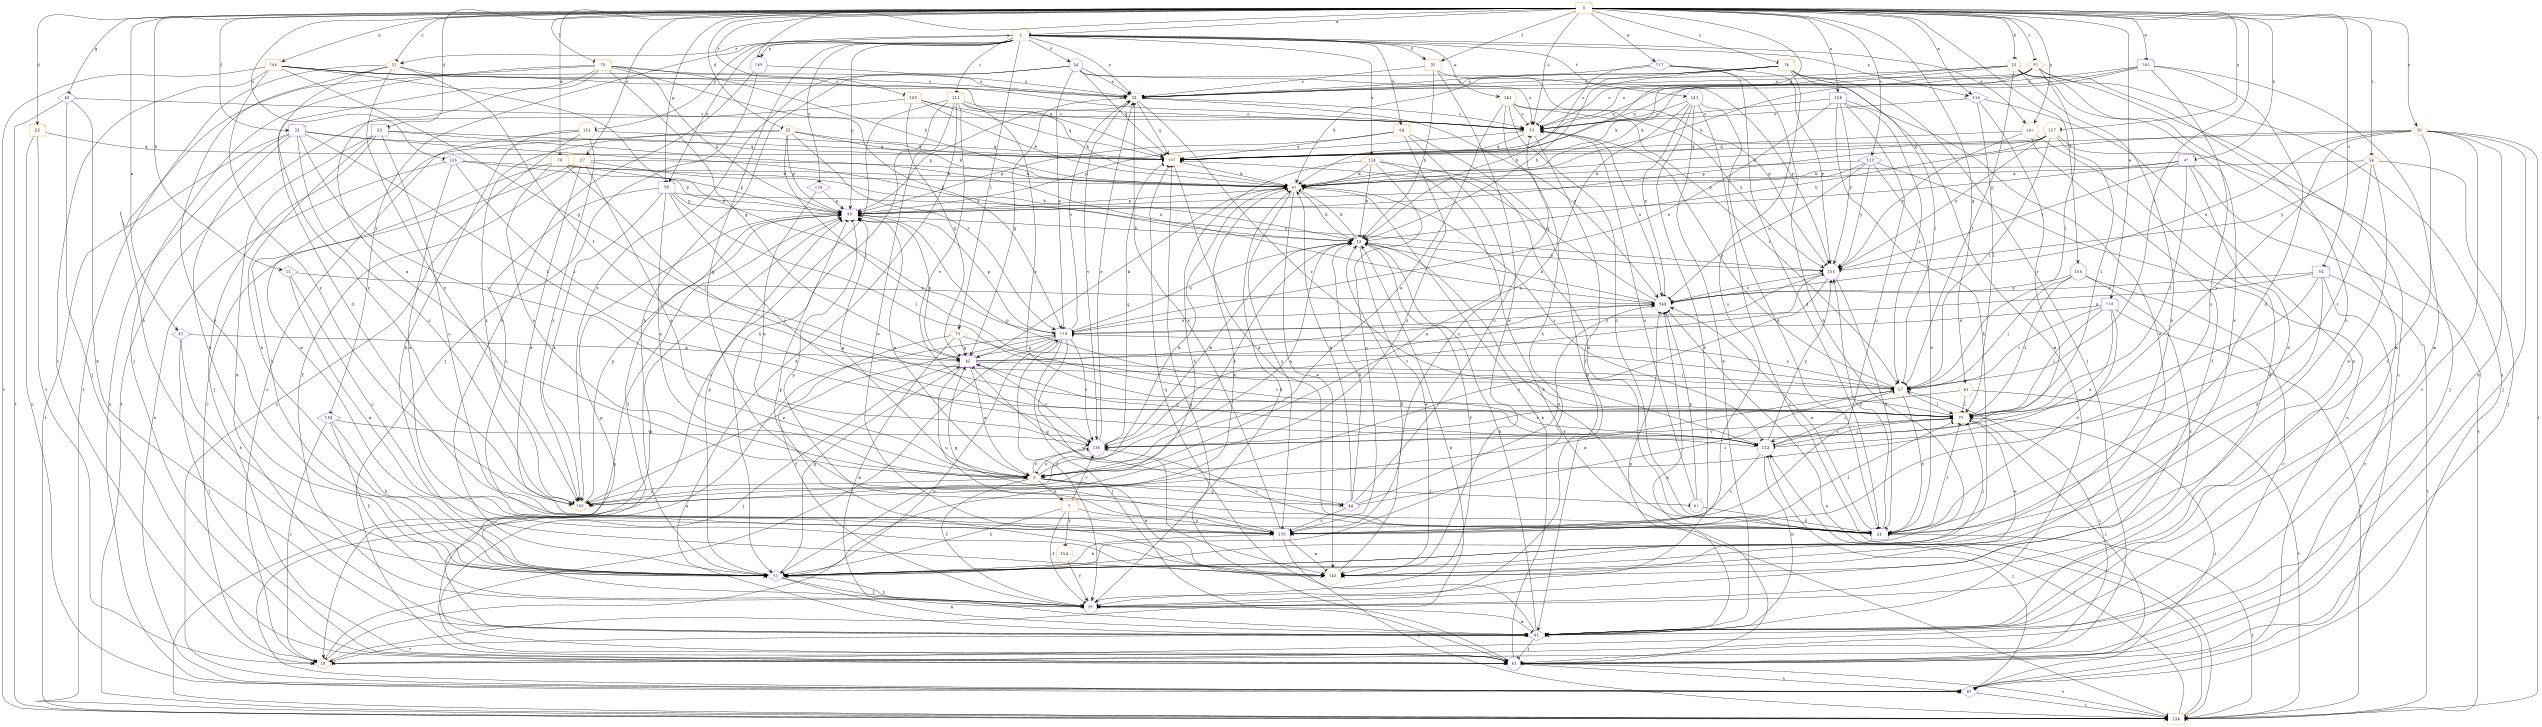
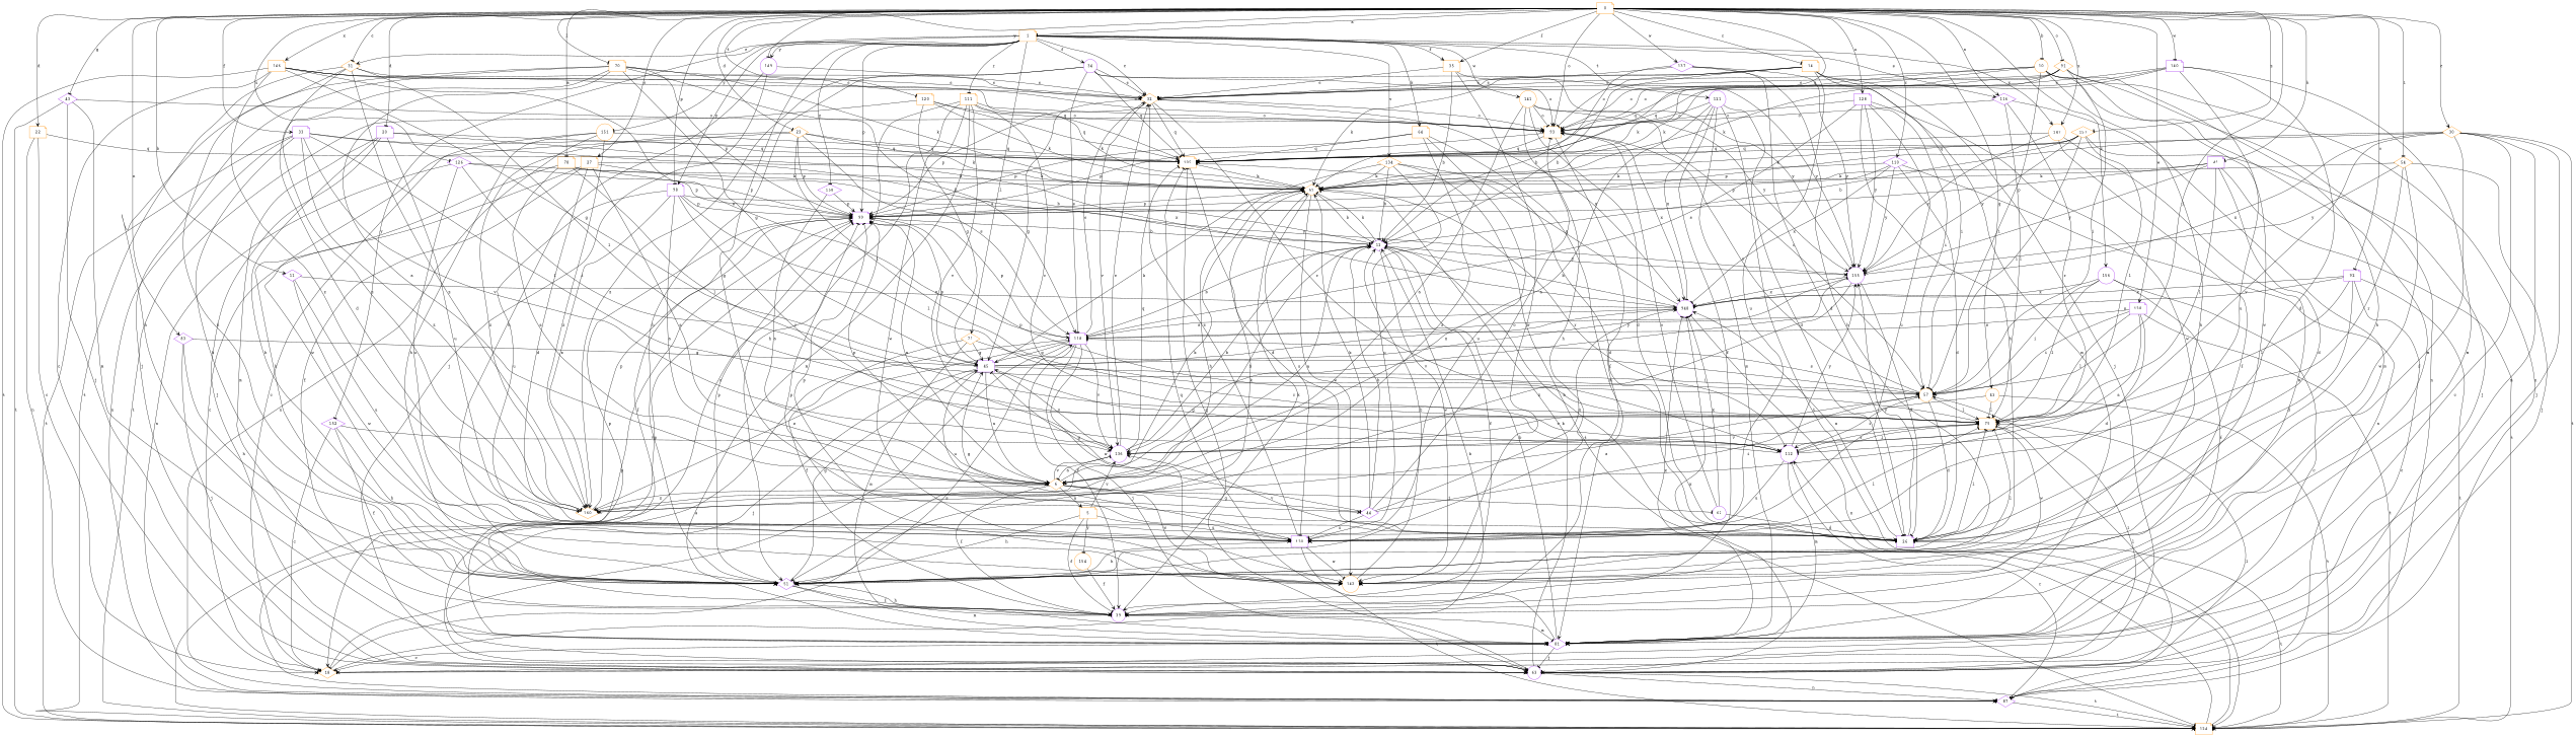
  strict digraph {
    fontname="Courier Prime"
    node [color=darkorange fontname="Courier Prime" shape=note]
    edge [arrowhead=vee fontname="Courier Prime"]
    0
    1
    10 [shape=circle]
    11 [color=purple shape=diamond]
    14
    20 [color=purple]
    22
    23 [shape=diamond]
    27
    30 [shape=diamond]
    31 [shape=diamond]
    33 [color=purple]
    35
    42 [shape=circle]
    43 [color=purple shape=diamond]
    49 [color=purple]
    54 [shape=diamond]
    57 [shape=circle]
    70
    78
    83 [color=purple shape=diamond]
    91 [shape=diamond]
    92 [color=purple]
    93
    98 [color=purple]
    105
    110 [color=purple shape=diamond]
    116 [color=purple shape=diamond]
    120
    126 [color=purple shape=diamond]
    128 [color=purple]
    137 [color=purple shape=diamond]
    138 [color=purple]
    140 [color=purple]
    146
    147 [shape=circle]
    149 [color=purple shape=circle]
    156 [color=purple shape=circle]
-   157 [shape=circle]
+   157 [shape=diamond]
    32 [shape=diamond]
    n41 [color=purple label=34 shape=circle]
    44 [color=purple shape=diamond]
    64
    73 [shape=diamond]
    99 [color=purple]
    111
    121 [color=purple shape=circle]
    134 [shape=diamond]
    141 [shape=circle]
    151 [shape=circle]
    152 [color=purple shape=diamond]
    158 [color=purple shape=diamond]
    51 [color=purple shape=diamond]
    142 [shape=circle]
    69 [shape=diamond]
    81 [color=purple shape=diamond]
    87 [color=purple shape=diamond]
    130 [color=purple]
    n59 [color=purple label=948 shape=circle]
    12 [color=purple shape=diamond]
    63 [color=purple shape=circle]
    18 [shape=diamond]
    160 [shape=diamond]
    118 [color=purple]
    39 [color=purple shape=circle]
    6 [shape=diamond]
    26 [color=purple]
    136 [color=purple shape=circle]
    124
    75
    155 [color=purple shape=circle]
    112 [color=purple shape=circle]
    45 [color=purple]
    5
    154 [shape=circle]
    62 [color=purple shape=circle]
    0 -> 1 [arrowhead=tee label=a]
    0 -> 10 [arrowhead=tee label=b]
    0 -> 11 [label=b]
    0 -> 14 [arrowhead=tee label=c]
    0 -> 20 [arrowhead=tee label=d]
    0 -> 22 [label=d]
    0 -> 23 [arrowhead=tee label=d]
    0 -> 27 [label=e]
    0 -> 30 [label=e]
    0 -> 31 [arrowhead=tee label=e]
    0 -> 33 [label=f]
    0 -> 35 [label=f]
    0 -> 42 [label=g]
    0 -> 43 [arrowhead=tee label=g]
    0 -> 49 [arrowhead=tee label=h]
    0 -> 54 [arrowhead=tee label=i]
    0 -> 57 [label=i]
    0 -> 70 [arrowhead=tee label=l]
    0 -> 78 [arrowhead=tee label=m]
    0 -> 83 [label=n]
    0 -> 91 [arrowhead=tee label=o]
    0 -> 92 [arrowhead=tee label=o]
    0 -> 93 [label=o]
    0 -> 98 [arrowhead=tee label=p]
    0 -> 105 [label=q]
    0 -> 110 [label=r]
    0 -> 116 [label=s]
    0 -> 120 [arrowhead=tee label=t]
    0 -> 126 [arrowhead=tee label=u]
    0 -> 128 [label=u]
    0 -> 137 [label=w]
    0 -> 138 [label=w]
    0 -> 140 [arrowhead=tee label=w]
    0 -> 146 [label=x]
    0 -> 147 [label=x]
    0 -> 149 [arrowhead=tee label=y]
    0 -> 156 [label=z]
    0 -> 157 [arrowhead=tee label=z]
    1 -> 31 [label=e]
    1 -> 35 [label=f]
    1 -> 98 [label=p]
    1 -> 116 [label=s]
    1 -> 147 [label=x]
    1 -> 149 [label=y]
    1 -> 32 [label=e]
    1 -> n41 [label=f]
    1 -> 44 [label=g]
    1 -> 64 [label=k]
    1 -> 73 [label=l]
    1 -> 99 [label=p]
    1 -> 111 [arrowhead=tee label=r]
    1 -> 121 [label=t]
    1 -> 134 [label=v]
    1 -> 141 [label=w]
    1 -> 151 [arrowhead=tee label=y]
    1 -> 152 [arrowhead=tee label=y]
    1 -> 158 [arrowhead=tee label=z]
    10 -> 57 [arrowhead=tee label=i]
    10 -> 93 [arrowhead=tee label=o]
    10 -> 32 [arrowhead=tee label=e]
    10 -> 51 [arrowhead=tee label=h]
    10 -> 142 [arrowhead=tee label=w]
    10 -> 69 [label=k]
    10 -> 81 [label=m]
    10 -> 87 [arrowhead=tee label=n]
    11 -> 142 [label=w]
    11 -> 130 [label=u]
    11 -> n59 [label=x]
    14 -> 57 [arrowhead=tee label=i]
    14 -> 93 [arrowhead=tee label=o]
    14 -> 32 [arrowhead=tee label=e]
    14 -> 69 [label=k]
    14 -> 81 [label=m]
    14 -> 130 [label=u]
    14 -> 12 [label=b]
    14 -> 63 [arrowhead=tee label=j]
    20 -> 105 [arrowhead=tee label=q]
    20 -> 51 [label=h]
    20 -> 81 [label=m]
    20 -> 130 [arrowhead=tee label=u]
    20 -> n59 [label=x]
    20 -> 63 [label=j]
    22 -> 105 [arrowhead=tee label=q]
    22 -> 87 [arrowhead=tee label=n]
    22 -> 18 [label=c]
    23 -> 57 [label=i]
    23 -> 105 [arrowhead=tee label=q]
    23 -> 99 [label=p]
    23 -> 142 [label=w]
    23 -> 69 [arrowhead=tee label=k]
    23 -> 160 [arrowhead=tee label=z]
    23 -> 118 [label=s]
    27 -> 69 [label=k]
    27 -> 12 [arrowhead=tee label=b]
    27 -> 18 [arrowhead=tee label=c]
    27 -> 39 [arrowhead=tee label=f]
    27 -> 6 [arrowhead=tee label=a]
    27 -> 26 [arrowhead=tee label=d]
    30 -> 105 [arrowhead=tee label=q]
    30 -> 81 [label=m]
    30 -> n59 [arrowhead=tee label=x]
    30 -> 12 [arrowhead=tee label=b]
    30 -> 63 [arrowhead=tee label=j]
    30 -> 18 [label=c]
    30 -> 39 [arrowhead=tee label=f]
    30 -> 136 [arrowhead=tee label=v]
    30 -> 124 [arrowhead=tee label=t]
    31 -> 32 [arrowhead=tee label=e]
    31 -> 51 [label=h]
    31 -> 160 [label=z]
    31 -> 26 [arrowhead=tee label=d]
    31 -> 124 [label=t]
    31 -> 75 [arrowhead=tee label=l]
    33 -> 105 [arrowhead=tee label=q]
    33 -> 51 [arrowhead=tee label=h]
    33 -> 87 [label=n]
    33 -> 12 [arrowhead=tee label=b]
    33 -> 160 [arrowhead=tee label=z]
    33 -> 136 [label=v]
    33 -> 124 [arrowhead=tee label=t]
    33 -> 75 [arrowhead=tee label=l]
    35 -> 32 [arrowhead=tee label=e]
    35 -> 142 [label=w]
    35 -> 12 [label=b]
    35 -> 155 [label=y]
    42 -> 136 [arrowhead=tee label=v]
    42 -> 124 [arrowhead=tee label=t]
    42 -> 75 [arrowhead=tee label=l]
    43 -> 93 [arrowhead=tee label=o]
    43 -> 81 [arrowhead=tee label=m]
    43 -> 63 [arrowhead=tee label=j]
    43 -> 124 [label=t]
    49 -> 99 [arrowhead=tee label=p]
    49 -> 69 [label=k]
    49 -> 26 [arrowhead=tee label=d]
    49 -> 124 [label=t]
    49 -> 75 [label=l]
    49 -> 155 [label=y]
    54 -> 142 [label=w]
    54 -> 69 [arrowhead=tee label=k]
    54 -> 63 [arrowhead=tee label=j]
    54 -> 155 [arrowhead=tee label=y]
    54 -> 112 [arrowhead=tee label=r]
    57 -> 93 [label=o]
    57 -> 160 [label=z]
    57 -> 118 [arrowhead=tee label=s]
    57 -> 26 [label=d]
    57 -> 75 [label=l]
    70 -> 32 [arrowhead=tee label=e]
    70 -> 99 [arrowhead=tee label=p]
    70 -> 51 [label=h]
    70 -> 69 [arrowhead=tee label=k]
    70 -> 63 [label=j]
    70 -> 160 [arrowhead=tee label=z]
    70 -> 118 [label=s]
    70 -> 6 [arrowhead=tee label=a]
    70 -> 45 [label=g]
    78 -> 99 [arrowhead=tee label=p]
    78 -> 51 [label=h]
    78 -> 69 [arrowhead=tee label=k]
    78 -> 6 [label=a]
    78 -> 75 [label=l]
    83 -> 51 [arrowhead=tee label=h]
    83 -> 63 [label=j]
    83 -> 45 [arrowhead=tee label=g]
    91 -> 57 [label=i]
    91 -> 93 [label=o]
    91 -> 105 [arrowhead=tee label=q]
    91 -> 32 [label=e]
    91 -> 51 [label=h]
    91 -> 69 [arrowhead=tee label=k]
    91 -> 87 [arrowhead=tee label=n]
    92 -> n59 [arrowhead=tee label=x]
    92 -> 18 [arrowhead=tee label=c]
    92 -> 118 [arrowhead=tee label=s]
    92 -> 26 [arrowhead=tee label=d]
    92 -> 124 [arrowhead=tee label=t]
    92 -> 75 [label=l]
    93 -> 105 [arrowhead=tee label=q]
    93 -> 99 [label=p]
    93 -> n59 [label=x]
    93 -> 39 [label=f]
    98 -> 99 [label=p]
    98 -> 130 [label=u]
    98 -> 160 [label=z]
    98 -> 6 [label=a]
    98 -> 75 [label=l]
    98 -> 155 [arrowhead=tee label=y]
    98 -> 112 [label=r]
    105 -> 69 [label=k]
    105 -> 26 [arrowhead=tee label=d]
    110 -> 99 [label=p]
    110 -> 69 [label=k]
    110 -> 87 [label=n]
    110 -> n59 [arrowhead=tee label=x]
    110 -> 26 [label=d]
    110 -> 155 [label=y]
    116 -> 93 [label=o]
    116 -> 81 [arrowhead=tee label=m]
    116 -> 75 [label=l]
    116 -> 112 [label=r]
    120 -> 93 [label=o]
    120 -> 105 [label=q]
    120 -> 69 [arrowhead=tee label=k]
    120 -> 124 [arrowhead=tee label=t]
    120 -> 45 [arrowhead=tee label=g]
    126 -> 57 [label=i]
    126 -> 99 [label=p]
    126 -> 69 [arrowhead=tee label=k]
    126 -> 87 [label=n]
    126 -> 130 [label=u]
    128 -> 57 [label=i]
    128 -> 93 [label=o]
    128 -> 51 [arrowhead=tee label=h]
    128 -> 142 [label=w]
    128 -> 130 [label=u]
    128 -> 118 [arrowhead=tee label=s]
    128 -> 155 [label=y]
    137 -> 32 [arrowhead=tee label=e]
    137 -> 51 [label=h]
    137 -> 12 [label=b]
    137 -> 26 [arrowhead=tee label=d]
    137 -> 155 [label=y]
    138 -> 57 [label=i]
    138 -> 118 [arrowhead=tee label=s]
    138 -> 6 [label=a]
    138 -> 26 [label=d]
    138 -> 124 [arrowhead=tee label=t]
    138 -> 75 [arrowhead=tee label=l]
    140 -> 105 [label=q]
    140 -> 32 [arrowhead=tee label=e]
    140 -> 69 [label=k]
    140 -> 81 [arrowhead=tee label=m]
    140 -> 130 [arrowhead=tee label=u]
    140 -> 26 [label=d]
    146 -> 93 [arrowhead=tee label=o]
    146 -> 105 [label=q]
    146 -> 32 [label=e]
    146 -> 18 [arrowhead=tee label=c]
    146 -> 160 [label=z]
    146 -> 118 [label=s]
    146 -> 124 [arrowhead=tee label=t]
    146 -> 45 [label=g]
    147 -> 105 [label=q]
    147 -> 81 [label=m]
    147 -> 39 [label=f]
    147 -> 155 [label=y]
    149 -> 32 [label=e]
    149 -> 51 [label=h]
    149 -> 63 [arrowhead=tee label=j]
    156 -> 57 [arrowhead=tee label=i]
    156 -> n59 [arrowhead=tee label=x]
    156 -> 18 [arrowhead=tee label=c]
    156 -> 39 [label=f]
    156 -> 75 [arrowhead=tee label=l]
    157 -> 57 [arrowhead=tee label=i]
    157 -> 105 [arrowhead=tee label=q]
    157 -> 99 [arrowhead=tee label=p]
    157 -> 69 [label=k]
    157 -> 63 [label=j]
    157 -> 75 [label=l]
    157 -> 155 [arrowhead=tee label=y]
    32 -> 93 [label=o]
    32 -> 105 [label=q]
    32 -> 99 [label=p]
    32 -> n59 [label=x]
    32 -> 136 [label=v]
    32 -> 112 [arrowhead=tee label=r]
    32 -> 45 [label=g]
    n41 -> 93 [label=o]
    n41 -> 105 [arrowhead=tee label=q]
    n41 -> 32 [label=e]
    n41 -> 51 [label=h]
    n41 -> 160 [label=z]
    n41 -> 118 [arrowhead=tee label=s]
    n41 -> 155 [arrowhead=tee label=y]
    44 -> 57 [arrowhead=tee label=i]
    44 -> 93 [arrowhead=tee label=o]
    44 -> 69 [label=k]
    44 -> 130 [arrowhead=tee label=u]
    44 -> n59 [label=x]
    44 -> 12 [label=b]
    44 -> 45 [arrowhead=tee label=g]
    64 -> 105 [label=q]
    64 -> 99 [arrowhead=tee label=p]
    64 -> 81 [label=m]
    64 -> 130 [arrowhead=tee label=u]
    64 -> 160 [arrowhead=tee label=z]
    73 -> 81 [label=m]
    73 -> 39 [arrowhead=tee label=f]
    73 -> 112 [label=r]
    73 -> 45 [label=g]
    99 -> 12 [arrowhead=tee label=b]
    99 -> 39 [label=f]
    99 -> 6 [label=a]
    111 -> 93 [arrowhead=tee label=o]
    111 -> 51 [label=h]
    111 -> 142 [label=w]
    111 -> 69 [arrowhead=tee label=k]
    111 -> 81 [arrowhead=tee label=m]
    111 -> 18 [label=c]
    111 -> 136 [arrowhead=tee label=v]
    111 -> 112 [label=r]
    121 -> 93 [arrowhead=tee label=o]
    121 -> 81 [label=m]
    121 -> n59 [arrowhead=tee label=x]
    121 -> 39 [arrowhead=tee label=f]
    121 -> 6 [arrowhead=tee label=a]
    121 -> 26 [arrowhead=tee label=d]
    121 -> 124 [arrowhead=tee label=t]
    134 -> 51 [label=h]
    134 -> 69 [label=k]
    134 -> 130 [arrowhead=tee label=u]
    134 -> 12 [arrowhead=tee label=b]
    134 -> 26 [arrowhead=tee label=d]
    134 -> 124 [arrowhead=tee label=t]
    141 -> 57 [arrowhead=tee label=i]
    141 -> 93 [arrowhead=tee label=o]
    141 -> 51 [label=h]
    141 -> 6 [label=a]
    141 -> 26 [arrowhead=tee label=d]
    141 -> 155 [label=y]
    151 -> 105 [arrowhead=tee label=q]
    151 -> 51 [arrowhead=tee label=h]
    151 -> 87 [arrowhead=tee label=n]
    151 -> 18 [label=c]
    151 -> 160 [label=z]
    152 -> 51 [label=h]
    152 -> 18 [label=c]
    152 -> 39 [arrowhead=tee label=f]
    152 -> 136 [label=v]
    158 -> 99 [label=p]
    158 -> 6 [arrowhead=tee label=a]
    51 -> 99 [arrowhead=tee label=p]
    51 -> 69 [arrowhead=tee label=k]
    51 -> 81 [arrowhead=tee label=m]
    51 -> 39 [arrowhead=tee label=f]
    51 -> 75 [arrowhead=tee label=l]
    51 -> 45 [label=g]
    142 -> 99 [arrowhead=tee label=p]
    142 -> 12 [label=b]
    69 -> 99 [label=p]
    69 -> 142 [label=w]
    69 -> 130 [arrowhead=tee label=u]
    69 -> 12 [arrowhead=tee label=b]
    69 -> 112 [arrowhead=tee label=r]
    81 -> 105 [arrowhead=tee label=q]
    81 -> 99 [label=p]
    81 -> n59 [arrowhead=tee label=x]
    81 -> 12 [arrowhead=tee label=b]
    81 -> 63 [arrowhead=tee label=j]
    81 -> 18 [label=c]
    87 -> 118 [arrowhead=tee label=s]
    87 -> 124 [label=t]
    87 -> 75 [label=l]
    87 -> 112 [arrowhead=tee label=r]
    130 -> 32 [arrowhead=tee label=e]
    130 -> 51 [label=h]
    130 -> 142 [arrowhead=tee label=w]
    130 -> 124 [arrowhead=tee label=t]
    130 -> 75 [arrowhead=tee label=l]
    130 -> 45 [label=g]
    n59 -> 105 [arrowhead=tee label=q]
    n59 -> 12 [arrowhead=tee label=b]
    n59 -> 118 [arrowhead=tee label=s]
    12 -> 142 [label=w]
    12 -> 69 [arrowhead=tee label=k]
    12 -> 39 [arrowhead=tee label=f]
    12 -> 6 [label=a]
    12 -> 155 [label=y]
    63 -> 57 [label=i]
    63 -> 105 [arrowhead=tee label=q]
    63 -> 99 [arrowhead=tee label=p]
    63 -> 69 [arrowhead=tee label=k]
    63 -> 87 [arrowhead=tee label=n]
    63 -> n59 [arrowhead=tee label=x]
    63 -> 124 [arrowhead=tee label=t]
    63 -> 75 [arrowhead=tee label=l]
    18 -> 12 [label=b]
    18 -> 118 [label=s]
    160 -> 99 [label=p]
    160 -> 69 [arrowhead=tee label=k]
    118 -> 32 [label=e]
    118 -> 99 [arrowhead=tee label=p]
    118 -> 142 [label=w]
    118 -> 12 [label=b]
    118 -> 63 [label=j]
    118 -> 18 [arrowhead=tee label=c]
    118 -> 160 [label=z]
    118 -> 39 [label=f]
    118 -> 136 [label=v]
    118 -> 45 [label=g]
    39 -> 51 [label=h]
    39 -> 69 [label=k]
    39 -> 81 [arrowhead=tee label=m]
    6 -> 44 [arrowhead=tee label=g]
    6 -> 99 [label=p]
    6 -> 142 [label=w]
    6 -> 12 [arrowhead=tee label=b]
    6 -> 160 [label=z]
    6 -> 39 [label=f]
    6 -> 136 [arrowhead=tee label=v]
    6 -> 5 [label=a]
    6 -> 62 [arrowhead=tee label=j]
    26 -> 99 [arrowhead=tee label=p]
    26 -> n59 [label=x]
    26 -> 12 [arrowhead=tee label=b]
    26 -> 136 [label=v]
    26 -> 124 [label=t]
    26 -> 75 [arrowhead=tee label=l]
    26 -> 155 [label=y]
    136 -> 105 [arrowhead=tee label=q]
    136 -> 32 [label=e]
    136 -> 12 [label=b]
    136 -> 6 [arrowhead=tee label=a]
    124 -> 99 [label=p]
    124 -> n59 [arrowhead=tee label=x]
    124 -> 112 [label=r]
    75 -> 99 [label=p]
    75 -> 142 [arrowhead=tee label=w]
    75 -> 136 [label=v]
    75 -> 112 [arrowhead=tee label=r]
    155 -> n59 [label=x]
    155 -> 160 [arrowhead=tee label=z]
    155 -> 26 [arrowhead=tee label=d]
    155 -> 136 [label=v]
    112 -> 57 [arrowhead=tee label=i]
    112 -> 81 [arrowhead=tee label=m]
    112 -> 130 [label=u]
    112 -> 75 [arrowhead=tee label=l]
    112 -> 155 [label=y]
    112 -> 45 [label=g]
    45 -> 57 [arrowhead=tee label=i]
    45 -> 99 [label=p]
    45 -> 69 [arrowhead=tee label=k]
    45 -> 130 [label=u]
    45 -> n59 [arrowhead=tee label=x]
    45 -> 63 [label=j]
    45 -> 6 [label=a]
    45 -> 136 [arrowhead=tee label=v]
    45 -> 155 [arrowhead=tee label=y]
    5 -> 51 [arrowhead=tee label=h]
    5 -> 130 [label=u]
    5 -> 39 [arrowhead=tee label=f]
    5 -> 136 [label=v]
    5 -> 154 [arrowhead=tee label=y]
    154 -> 39 [label=f]
    62 -> 93 [label=o]
    62 -> n59 [arrowhead=tee label=x]
    62 -> 26 [label=d]
  }
